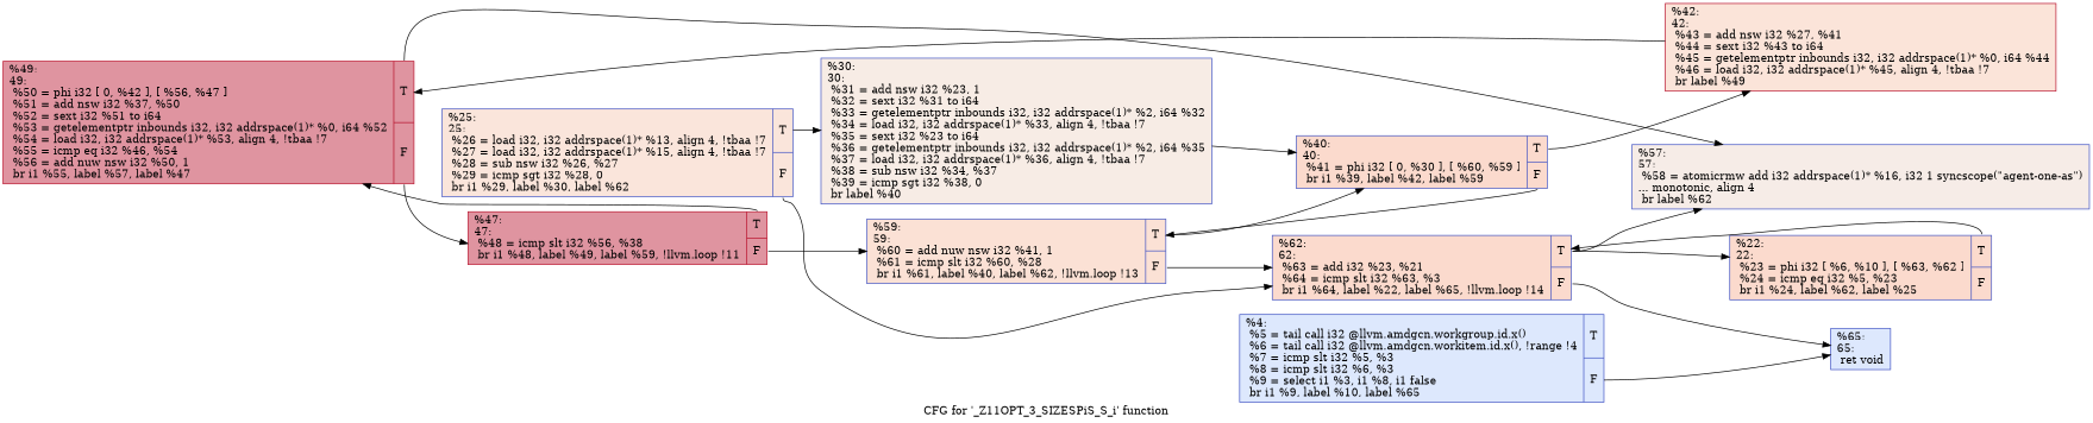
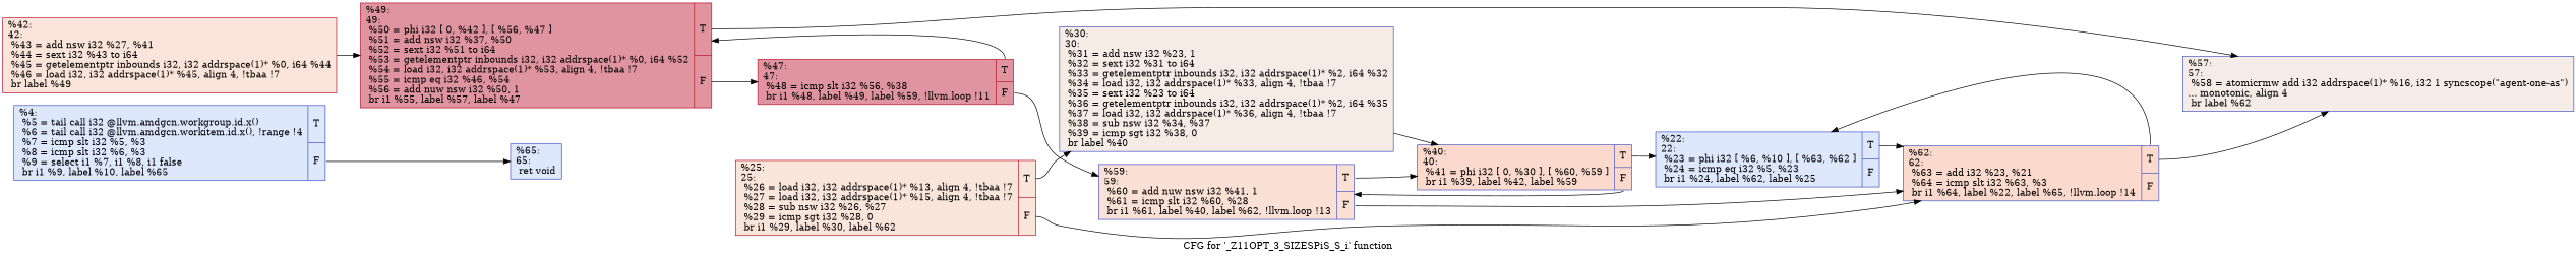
  digraph {
    label="CFG for '_Z11OPT_3_SIZESPiS_S_i' function"
    rankdir=LR
    node [color="#3d50c3ff" fillcolor="#f7ac8e70" shape=record style=filled]
    edge [tailport=s0]
-   n1 [fillcolor="#b2ccfb70" label="{%4:\l  %5 = tail call i32 @llvm.amdgcn.workgroup.id.x()\l  %6 = tail call i32 @llvm.amdgcn.workitem.id.x(), !range !4\l  %7 = icmp slt i32 %5, %3\l  %8 = icmp slt i32 %6, %3\l  %9 = select i1 %3, i1 %8, i1 false\l  br i1 %9, label %10, label %65\l|{<s0>T|<s1>F}}"]
+   n1 [fillcolor="#b2ccfb70" label="{%4:\l  %5 = tail call i32 @llvm.amdgcn.workgroup.id.x()\l  %6 = tail call i32 @llvm.amdgcn.workitem.id.x(), !range !4\l  %7 = icmp slt i32 %5, %3\l  %8 = icmp slt i32 %6, %3\l  %9 = select i1 %7, i1 %8, i1 false\l  br i1 %9, label %10, label %65\l|{<s0>T|<s1>F}}"]
    n2 [fillcolor="#b2ccfb70" label="{%65:\l65:                                               \l  ret void\l}"]
-   n3 [label="{%22:\l22:                                               \l  %23 = phi i32 [ %6, %10 ], [ %63, %62 ]\l  %24 = icmp eq i32 %5, %23\l  br i1 %24, label %62, label %25\l|{<s0>T|<s1>F}}"]
+   n3 [fillcolor="#b2ccfb70" label="{%22:\l22:                                               \l  %23 = phi i32 [ %6, %10 ], [ %63, %62 ]\l  %24 = icmp eq i32 %5, %23\l  br i1 %24, label %62, label %25\l|{<s0>T|<s1>F}}"]
    n4 [label="{%62:\l62:                                               \l  %63 = add i32 %23, %21\l  %64 = icmp slt i32 %63, %3\l  br i1 %64, label %22, label %65, !llvm.loop !14\l|{<s0>T|<s1>F}}"]
    n5 [fillcolor="#ead5c970" label="{%57:\l57:                                               \l  %58 = atomicrmw add i32 addrspace(1)* %16, i32 1 syncscope(\"agent-one-as\")\l... monotonic, align 4\l  br label %62\l}"]
-   n6 [fillcolor="#f4c5ad70" label="{%25:\l25:                                               \l  %26 = load i32, i32 addrspace(1)* %13, align 4, !tbaa !7\l  %27 = load i32, i32 addrspace(1)* %15, align 4, !tbaa !7\l  %28 = sub nsw i32 %26, %27\l  %29 = icmp sgt i32 %28, 0\l  br i1 %29, label %30, label %62\l|{<s0>T|<s1>F}}"]
+   n6 [color="#b70d28ff" fillcolor="#f4c5ad70" label="{%25:\l25:                                               \l  %26 = load i32, i32 addrspace(1)* %13, align 4, !tbaa !7\l  %27 = load i32, i32 addrspace(1)* %15, align 4, !tbaa !7\l  %28 = sub nsw i32 %26, %27\l  %29 = icmp sgt i32 %28, 0\l  br i1 %29, label %30, label %62\l|{<s0>T|<s1>F}}"]
    n7 [fillcolor="#ecd3c570" label="{%30:\l30:                                               \l  %31 = add nsw i32 %23, 1\l  %32 = sext i32 %31 to i64\l  %33 = getelementptr inbounds i32, i32 addrspace(1)* %2, i64 %32\l  %34 = load i32, i32 addrspace(1)* %33, align 4, !tbaa !7\l  %35 = sext i32 %23 to i64\l  %36 = getelementptr inbounds i32, i32 addrspace(1)* %2, i64 %35\l  %37 = load i32, i32 addrspace(1)* %36, align 4, !tbaa !7\l  %38 = sub nsw i32 %34, %37\l  %39 = icmp sgt i32 %38, 0\l  br label %40\l}"]
    n8 [label="{%40:\l40:                                               \l  %41 = phi i32 [ 0, %30 ], [ %60, %59 ]\l  br i1 %39, label %42, label %59\l|{<s0>T|<s1>F}}"]
    n9 [color="#b70d28ff" fillcolor="#f5c1a970" label="{%42:\l42:                                               \l  %43 = add nsw i32 %27, %41\l  %44 = sext i32 %43 to i64\l  %45 = getelementptr inbounds i32, i32 addrspace(1)* %0, i64 %44\l  %46 = load i32, i32 addrspace(1)* %45, align 4, !tbaa !7\l  br label %49\l}"]
    n10 [fillcolor="#f7bca170" label="{%59:\l59:                                               \l  %60 = add nuw nsw i32 %41, 1\l  %61 = icmp slt i32 %60, %28\l  br i1 %61, label %40, label %62, !llvm.loop !13\l|{<s0>T|<s1>F}}"]
    n11 [color="#b70d28ff" fillcolor="#b70d2870" label="{%49:\l49:                                               \l  %50 = phi i32 [ 0, %42 ], [ %56, %47 ]\l  %51 = add nsw i32 %37, %50\l  %52 = sext i32 %51 to i64\l  %53 = getelementptr inbounds i32, i32 addrspace(1)* %0, i64 %52\l  %54 = load i32, i32 addrspace(1)* %53, align 4, !tbaa !7\l  %55 = icmp eq i32 %46, %54\l  %56 = add nuw nsw i32 %50, 1\l  br i1 %55, label %57, label %47\l|{<s0>T|<s1>F}}"]
    n12 [color="#b70d28ff" fillcolor="#b70d2870" label="{%47:\l47:                                               \l  %48 = icmp slt i32 %56, %38\l  br i1 %48, label %49, label %59, !llvm.loop !11\l|{<s0>T|<s1>F}}"]
    n1 -> n2 [tailport=s1]
    n3 -> n4
-   n4 -> n2 [tailport=s1]
    n4 -> n3
    n4 -> n5
    n6 -> n4 [tailport=s1]
    n6 -> n7
    n7 -> n8
-   n8 -> n9
+   n8 -> n3
    n8 -> n10 [tailport=s1]
    n9 -> n11
    n10 -> n4 [tailport=s1]
    n10 -> n8
    n11 -> n5
    n11 -> n12 [tailport=s1]
    n12 -> n10 [tailport=s1]
    n12 -> n11
  }
